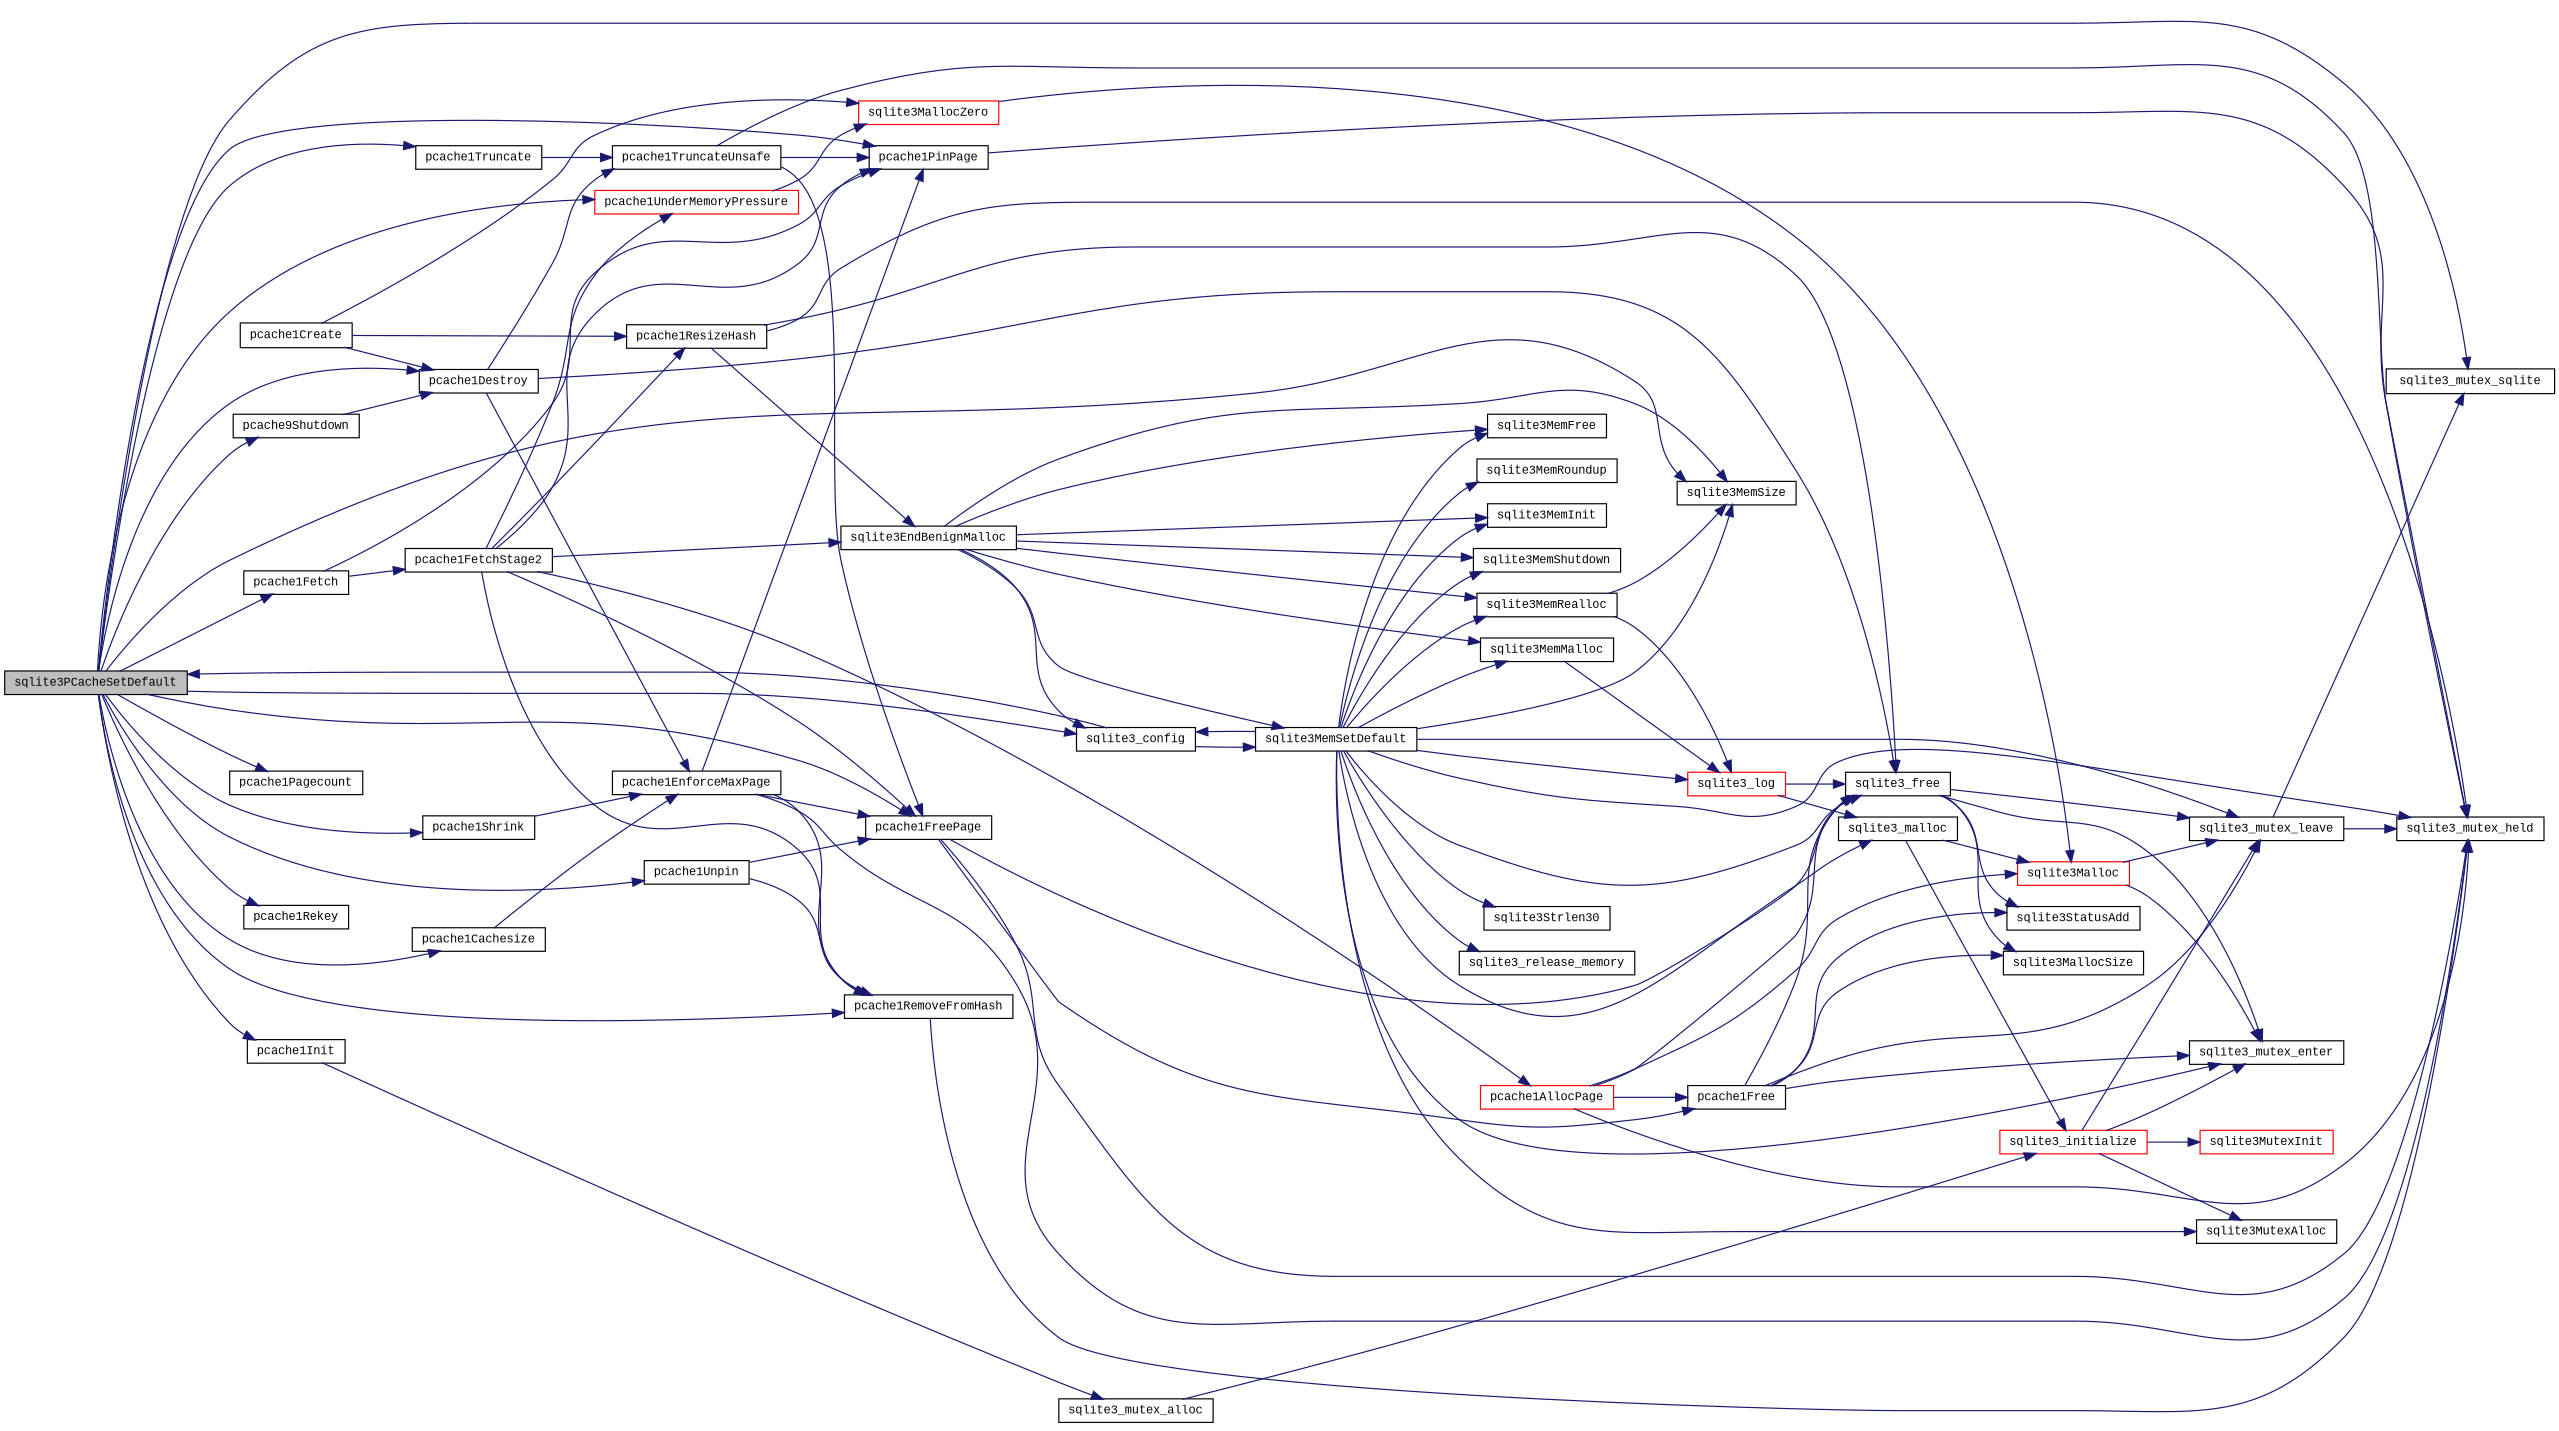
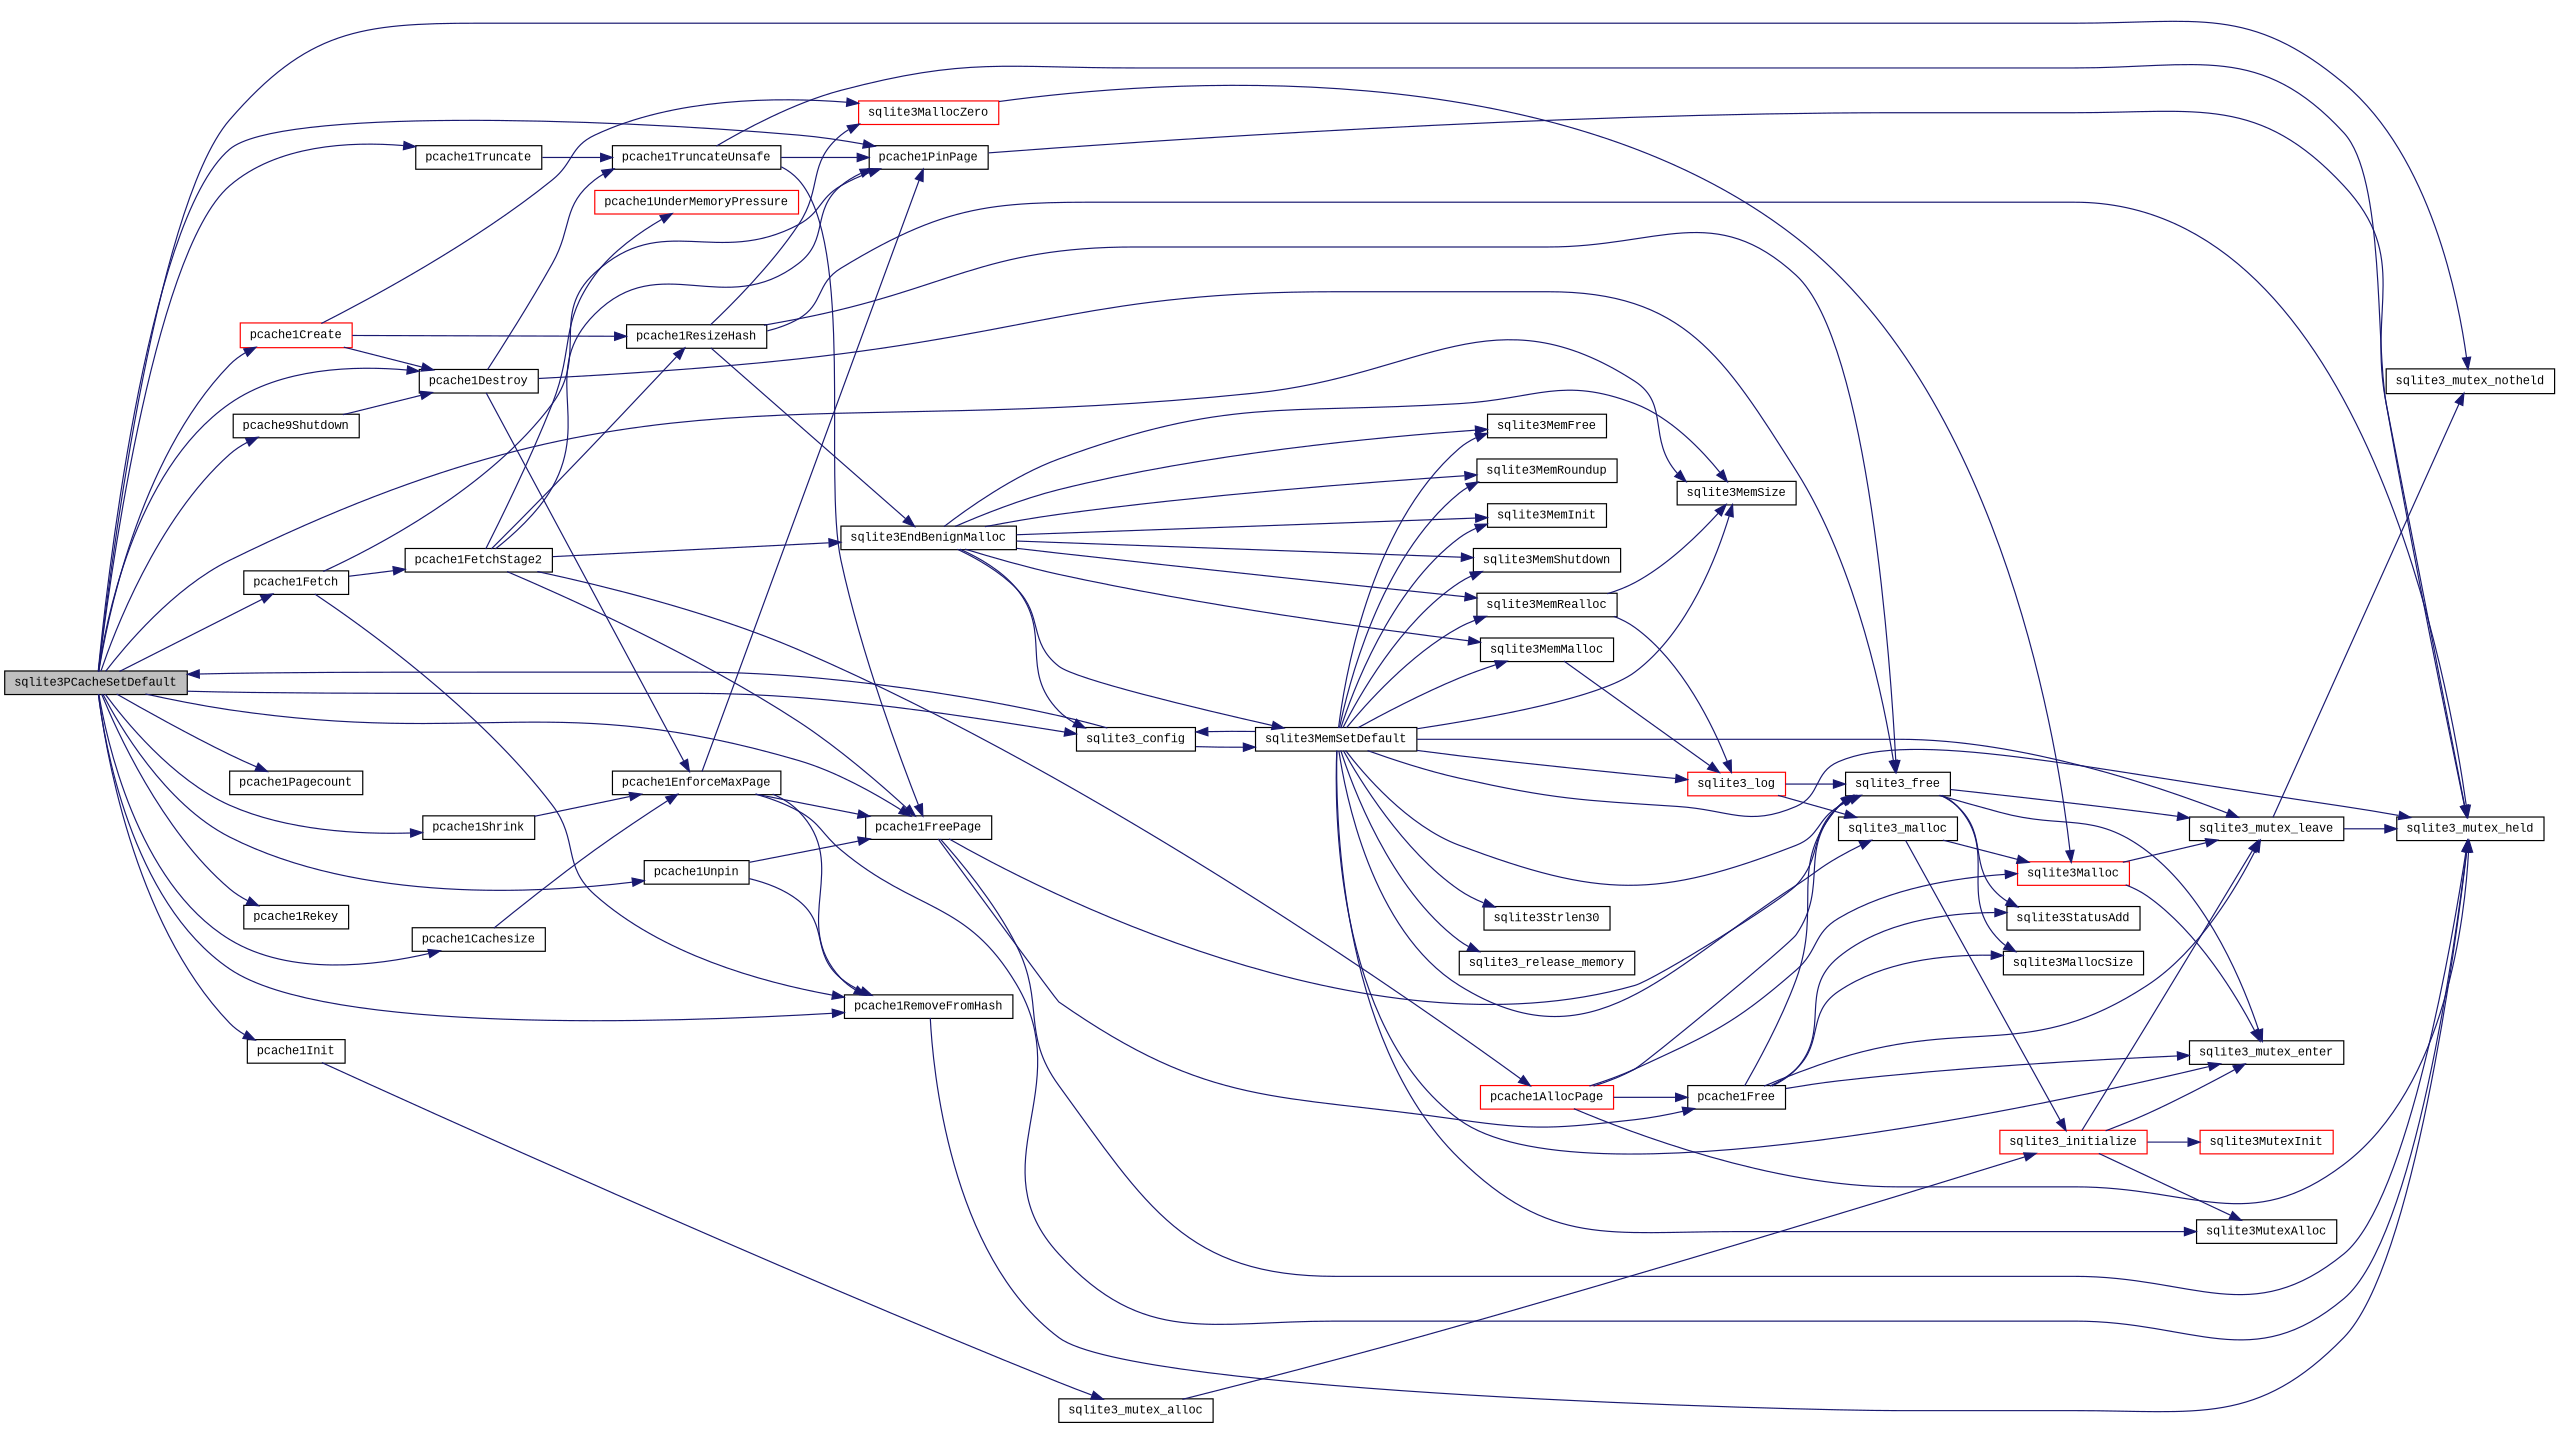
  digraph {
    fontname="Liberation Mono"
    rankdir=LR
    node [color=black fillcolor=white fontname="Liberation Mono" fontsize=10 shape=record style=filled]
    edge [color=midnightblue fontname="Liberation Mono" fontsize=10 labelfontname=FreeSans labelfontsize=10 style=solid]
    n1 [fillcolor=grey75 fontcolor=black height=0.2 label=sqlite3PCacheSetDefault width=0.4]
    n2 [height=0.2 label=pcache1Init width=0.4]
-   n3 [height=0.2 label=sqlite3_mutex_sqlite width=0.4]
+   n3 [height=0.2 label=sqlite3_mutex_notheld width=0.4]
    n4 [height=0.2 label=pcache9Shutdown width=0.4]
    n5 [height=0.2 label=pcache1Destroy width=0.4]
    n6 [height=0.2 label=pcache1PinPage width=0.4]
    n7 [height=0.2 label=pcache1FreePage width=0.4]
    n8 [height=0.2 label=pcache1RemoveFromHash width=0.4]
-   n9 [height=0.2 label=pcache1Create width=0.4]
+   n9 [color=red height=0.2 label=pcache1Create width=0.4]
    n10 [height=0.2 label=sqlite3MemSize width=0.4]
    n11 [height=0.2 label=sqlite3_config width=0.4]
    n12 [height=0.2 label=pcache1Cachesize width=0.4]
    n13 [height=0.2 label=pcache1Pagecount width=0.4]
    n14 [height=0.2 label=pcache1Fetch width=0.4]
    n15 [height=0.2 label=pcache1Unpin width=0.4]
    n16 [height=0.2 label=pcache1Rekey width=0.4]
    n17 [height=0.2 label=pcache1Truncate width=0.4]
    n18 [height=0.2 label=pcache1Shrink width=0.4]
    n19 [height=0.2 label=sqlite3_mutex_alloc width=0.4]
    n20 [height=0.2 label=pcache1TruncateUnsafe width=0.4]
    n21 [height=0.2 label=sqlite3_free width=0.4]
    n22 [height=0.2 label=pcache1EnforceMaxPage width=0.4]
    n23 [height=0.2 label=sqlite3_mutex_held width=0.4]
    n24 [height=0.2 label=pcache1Free width=0.4]
    n25 [color=red height=0.2 label=sqlite3MallocZero width=0.4]
    n26 [height=0.2 label=pcache1ResizeHash width=0.4]
    n27 [height=0.2 label=sqlite3MemSetDefault width=0.4]
    n28 [height=0.2 label=pcache1FetchStage2 width=0.4]
    n29 [color=red height=0.2 label=sqlite3_initialize width=0.4]
    n30 [color=red height=0.2 label=sqlite3MutexInit width=0.4]
    n31 [height=0.2 label=sqlite3MutexAlloc width=0.4]
    n32 [height=0.2 label=sqlite3_mutex_enter width=0.4]
    n33 [height=0.2 label=sqlite3_mutex_leave width=0.4]
    n34 [height=0.2 label=sqlite3StatusAdd width=0.4]
    n35 [height=0.2 label=sqlite3MallocSize width=0.4]
    n36 [color=red height=0.2 label=sqlite3Malloc width=0.4]
    n37 [height=0.2 label=sqlite3EndBenignMalloc width=0.4]
    n38 [height=0.2 label=sqlite3MemMalloc width=0.4]
    n39 [height=0.2 label=sqlite3MemFree width=0.4]
    n40 [height=0.2 label=sqlite3MemRealloc width=0.4]
    n41 [height=0.2 label=sqlite3MemRoundup width=0.4]
    n42 [height=0.2 label=sqlite3MemInit width=0.4]
    n43 [height=0.2 label=sqlite3MemShutdown width=0.4]
    n44 [color=red height=0.2 label=sqlite3_log width=0.4]
    n45 [height=0.2 label=sqlite3_malloc width=0.4]
    n46 [height=0.2 label=sqlite3Strlen30 width=0.4]
    n47 [height=0.2 label=sqlite3_release_memory width=0.4]
    n48 [color=red height=0.2 label=pcache1UnderMemoryPressure width=0.4]
    n49 [color=red height=0.2 label=pcache1AllocPage width=0.4]
    n1 -> n2
    n1 -> n3
    n1 -> n4
    n1 -> n5
    n1 -> n6
    n1 -> n7
    n1 -> n8
-   n1 -> n48
+   n1 -> n9
    n1 -> n10
    n1 -> n11
    n1 -> n12
    n1 -> n13
    n1 -> n14
    n1 -> n15
    n1 -> n16
    n1 -> n17
    n1 -> n18
    n2 -> n19
    n4 -> n5
    n5 -> n20
    n5 -> n21
    n5 -> n22
    n6 -> n23
    n7 -> n21
    n7 -> n23
    n7 -> n24
    n8 -> n23
    n9 -> n5
    n9 -> n25
    n9 -> n26
    n11 -> n1
    n11 -> n27
    n12 -> n22
    n14 -> n6
    n14 -> n28
    n15 -> n7
    n15 -> n8
    n17 -> n20
    n18 -> n22
    n19 -> n29
    n20 -> n6
    n20 -> n7
    n20 -> n23
    n21 -> n32
    n21 -> n33
    n21 -> n34
    n21 -> n35
    n22 -> n6
    n22 -> n7
    n22 -> n8
    n22 -> n23
    n24 -> n21
    n24 -> n32
    n24 -> n33
    n24 -> n34
    n24 -> n35
    n25 -> n36
    n26 -> n21
    n26 -> n23
-   n48 -> n25
+   n26 -> n25
    n26 -> n37
    n27 -> n10
    n27 -> n11
    n27 -> n21
    n27 -> n23
    n27 -> n31
    n27 -> n32
    n27 -> n33
    n27 -> n38
    n27 -> n39
    n27 -> n40
    n27 -> n41
    n27 -> n42
    n27 -> n43
    n27 -> n44
    n27 -> n45
    n27 -> n46
    n27 -> n47
    n28 -> n6
    n28 -> n7
-   n28 -> n8
+   n14 -> n8
    n28 -> n26
    n28 -> n37
    n28 -> n48
    n28 -> n49
    n29 -> n30
    n29 -> n31
    n29 -> n32
    n29 -> n33
    n33 -> n3
    n33 -> n23
    n36 -> n32
    n36 -> n33
    n37 -> n10
    n37 -> n11
    n37 -> n27
    n37 -> n38
    n37 -> n39
    n37 -> n40
+   n37 -> n41
    n37 -> n42
    n37 -> n43
    n38 -> n44
    n40 -> n10
    n40 -> n44
    n44 -> n21
    n44 -> n45
    n45 -> n29
    n45 -> n36
    n49 -> n21
    n49 -> n23
    n49 -> n24
    n49 -> n36
  }
